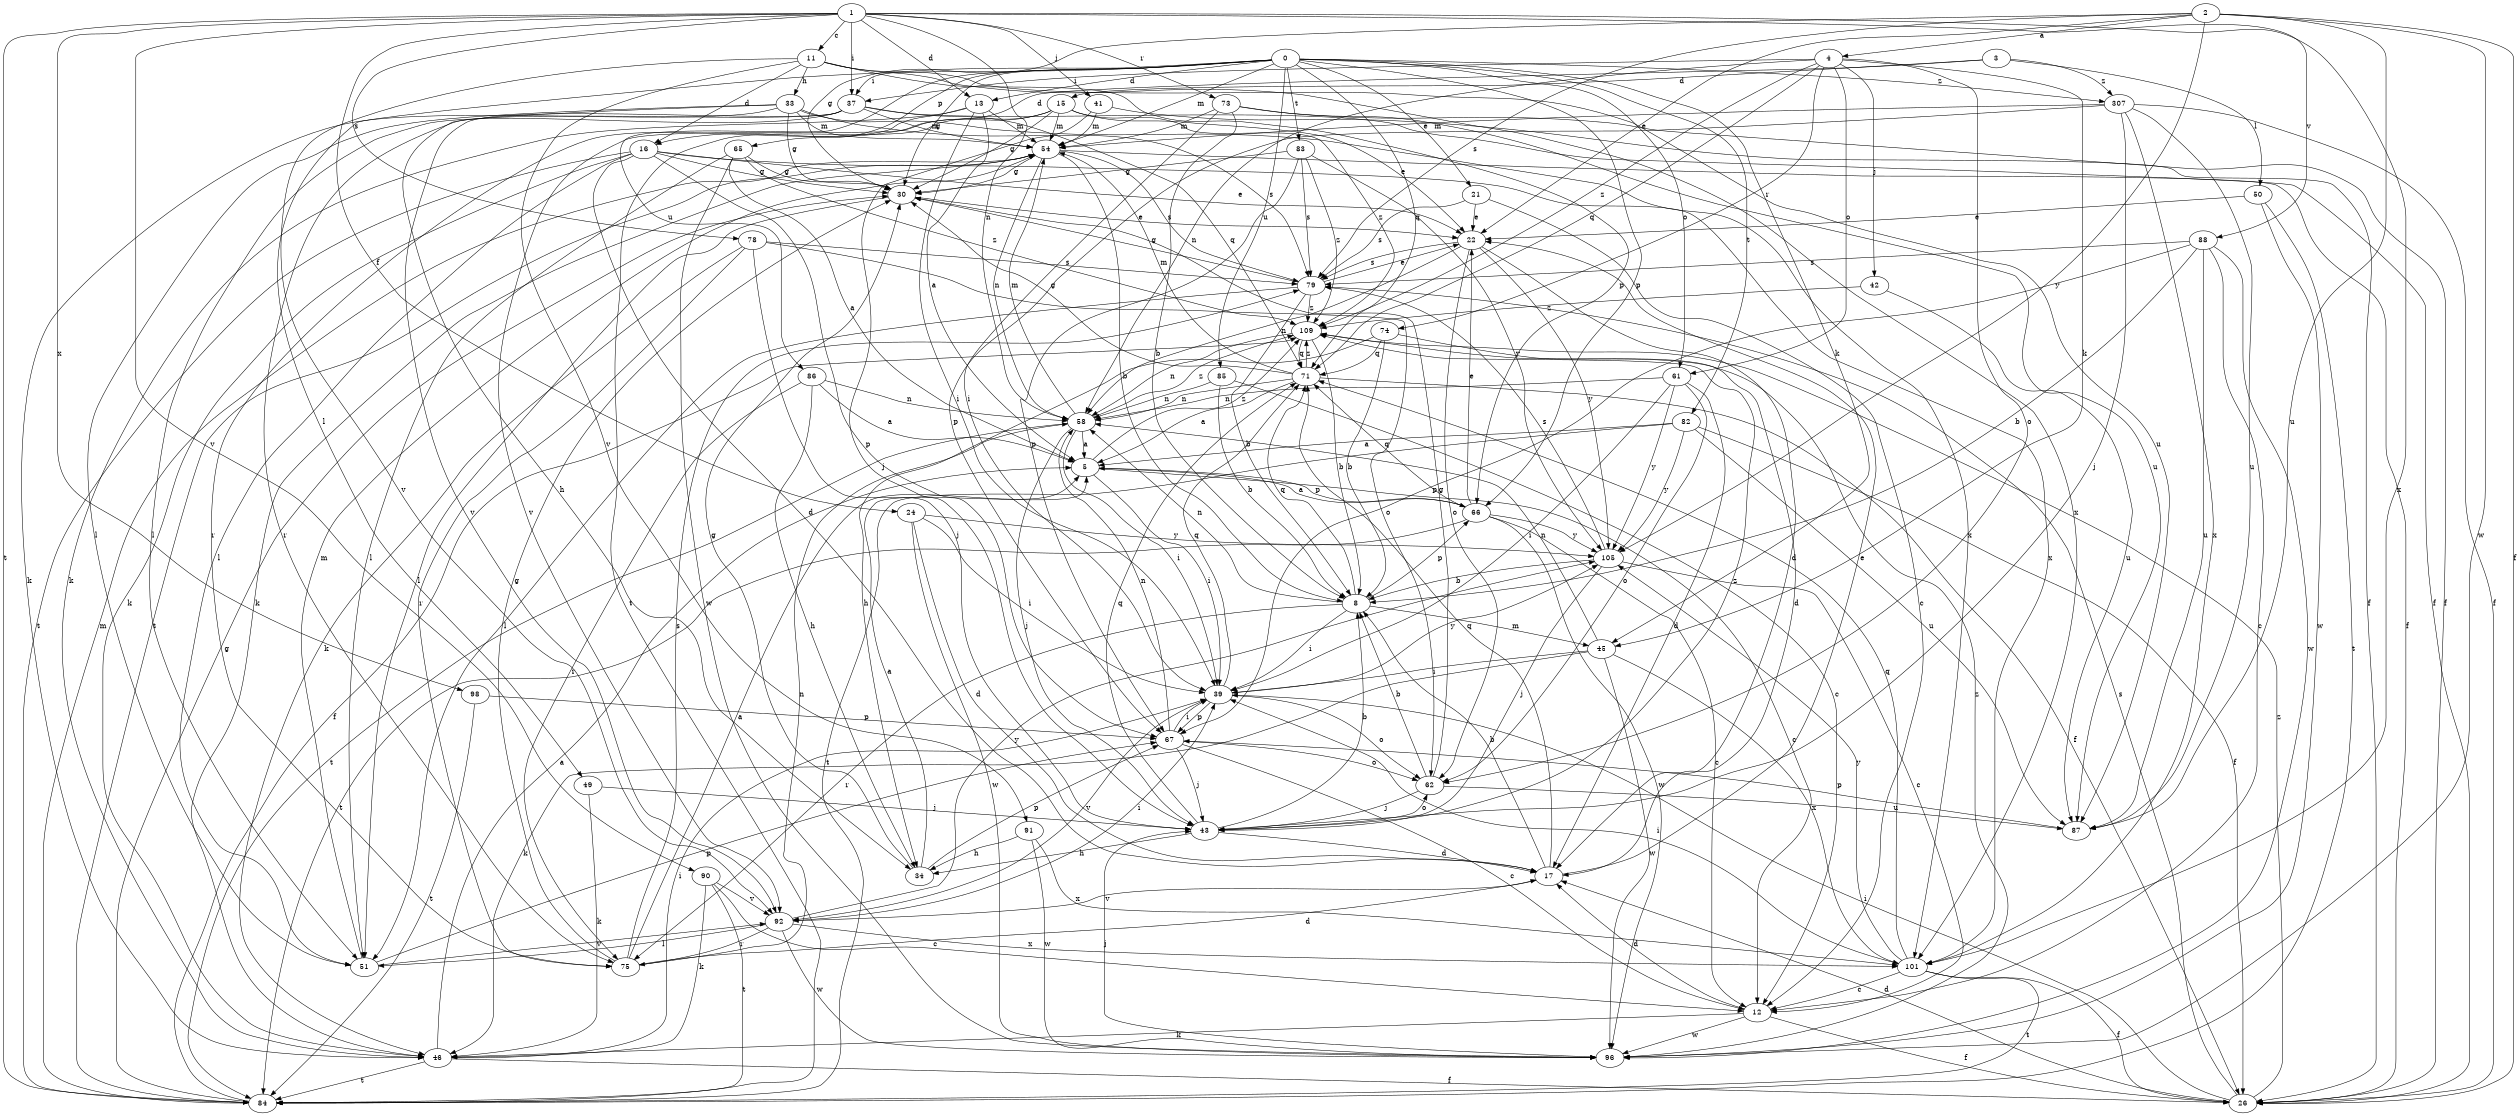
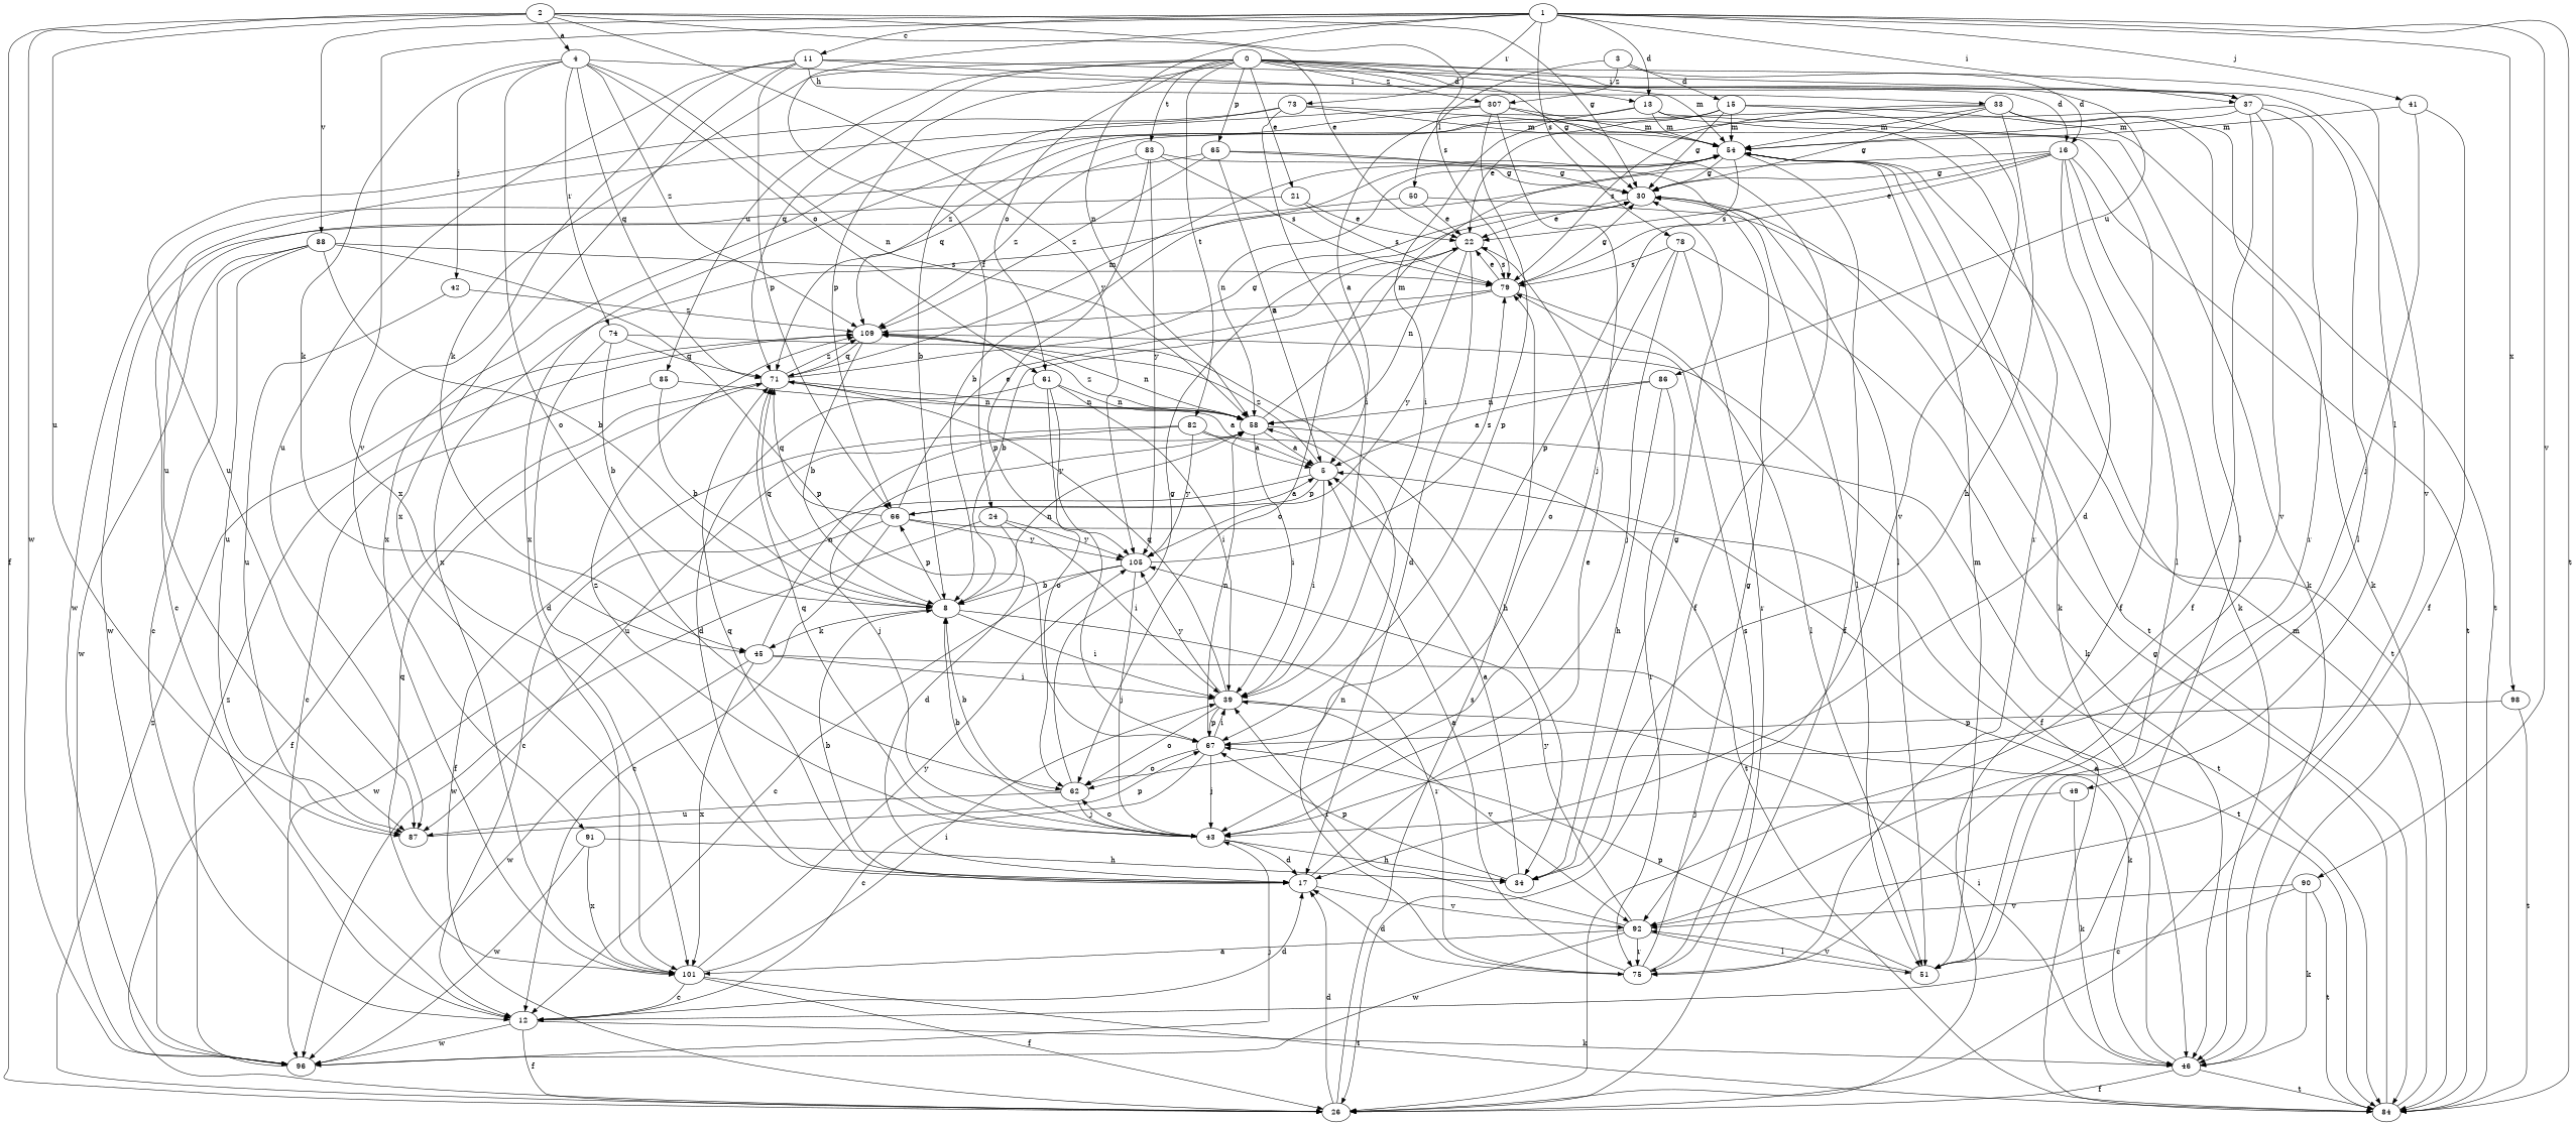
  strict digraph {
    0
    13
    21
    30
    37
    45
    49
    54
    61
    65
    66
    71
    82
    83
    85
    86
    n17 [label=307]
    5
    39
    75
    46
    22
    79
    12
    51
    26
    92
    58
    101
    96
    43
    84
    8
    105
    62
    17
    109
    87
    67
    34
    1
    11
    24
    41
    73
    78
    88
    90
    98
    16
    33
    91
    2
    4
    42
    74
    3
    15
    50
    0 -> 13 [label=d]
    0 -> 21 [label=e]
    0 -> 30 [label=g]
    0 -> 37 [label=i]
    0 -> 45 [label=k]
    0 -> 49 [label=l]
    0 -> 54 [label=m]
    0 -> 61 [label=o]
    0 -> 65 [label=p]
    0 -> 66 [label=p]
    0 -> 71 [label=q]
    0 -> 82 [label=t]
    0 -> 83 [label=t]
    0 -> 85 [label=u]
    0 -> 86 [label=u]
    0 -> n17 [label=z]
    13 -> 54 [label=m]
    13 -> 5 [label=a]
    13 -> 39 [label=i]
    13 -> 75 [label=r]
    13 -> 46 [label=k]
    21 -> 22 [label=e]
    21 -> 79 [label=s]
    21 -> 12 [label=c]
    30 -> 22 [label=e]
    30 -> 51 [label=l]
    37 -> 54 [label=m]
    37 -> 71 [label=q]
    37 -> 75 [label=r]
    37 -> 51 [label=l]
    37 -> 26 [label=f]
    37 -> 92 [label=v]
    45 -> 39 [label=i]
    45 -> 46 [label=k]
    45 -> 58 [label=n]
    45 -> 101 [label=x]
    45 -> 96 [label=w]
    49 -> 46 [label=k]
    49 -> 43 [label=j]
    54 -> 30 [label=g]
    54 -> 46 [label=k]
    54 -> 79 [label=s]
    54 -> 26 [label=f]
    54 -> 58 [label=n]
    54 -> 84 [label=t]
    54 -> 8 [label=b]
    61 -> 39 [label=i]
    61 -> 58 [label=n]
    61 -> 105 [label=y]
    61 -> 62 [label=o]
    61 -> 17 [label=d]
    65 -> 30 [label=g]
    65 -> 5 [label=a]
    65 -> 51 [label=l]
    65 -> 96 [label=w]
    65 -> 109 [label=z]
    66 -> 71 [label=q]
    66 -> 5 [label=a]
    66 -> 22 [label=e]
    66 -> 12 [label=c]
    66 -> 96 [label=w]
    66 -> 84 [label=t]
    66 -> 105 [label=y]
    71 -> 30 [label=g]
    71 -> 54 [label=m]
    71 -> 5 [label=a]
    71 -> 26 [label=f]
    71 -> 58 [label=n]
    71 -> 109 [label=z]
    82 -> 5 [label=a]
    82 -> 26 [label=f]
    82 -> 84 [label=t]
    82 -> 105 [label=y]
    82 -> 87 [label=u]
    83 -> 30 [label=g]
    83 -> 79 [label=s]
    83 -> 105 [label=y]
    83 -> 109 [label=z]
    83 -> 67 [label=p]
    85 -> 12 [label=c]
    85 -> 58 [label=n]
    85 -> 8 [label=b]
    86 -> 5 [label=a]
    86 -> 75 [label=r]
    86 -> 58 [label=n]
    86 -> 34 [label=h]
    n17 -> 54 [label=m]
    n17 -> 26 [label=f]
    n17 -> 101 [label=x]
    n17 -> 43 [label=j]
    n17 -> 87 [label=u]
    n17 -> 67 [label=p]
    5 -> 66 [label=p]
    5 -> 39 [label=i]
    5 -> 12 [label=c]
    5 -> 109 [label=z]
    39 -> 71 [label=q]
    39 -> 92 [label=v]
    39 -> 105 [label=y]
    39 -> 62 [label=o]
    39 -> 67 [label=p]
    75 -> 30 [label=g]
    75 -> 5 [label=a]
    75 -> 79 [label=s]
    75 -> 58 [label=n]
    75 -> 17 [label=d]
    46 -> 5 [label=a]
    46 -> 39 [label=i]
    46 -> 26 [label=f]
    46 -> 84 [label=t]
    22 -> 79 [label=s]
    22 -> 58 [label=n]
    22 -> 105 [label=y]
    22 -> 62 [label=o]
    22 -> 17 [label=d]
    79 -> 30 [label=g]
    79 -> 22 [label=e]
    79 -> 51 [label=l]
    79 -> 8 [label=b]
    79 -> 109 [label=z]
    12 -> 46 [label=k]
    12 -> 26 [label=f]
    12 -> 96 [label=w]
    12 -> 17 [label=d]
    51 -> 54 [label=m]
    51 -> 92 [label=v]
    51 -> 67 [label=p]
-   26 -> 39 [label=i]
    26 -> 79 [label=s]
    26 -> 17 [label=d]
    26 -> 109 [label=z]
    92 -> 39 [label=i]
    92 -> 75 [label=r]
    92 -> 51 [label=l]
-   92 -> 101 [label=x]
+   92 -> 101 [label=a]
    92 -> 96 [label=w]
    92 -> 105 [label=y]
    58 -> 54 [label=m]
    58 -> 5 [label=a]
    58 -> 39 [label=i]
    58 -> 43 [label=j]
    58 -> 84 [label=t]
    58 -> 109 [label=z]
    101 -> 71 [label=q]
    101 -> 39 [label=i]
    101 -> 12 [label=c]
    101 -> 26 [label=f]
    101 -> 84 [label=t]
    101 -> 105 [label=y]
    96 -> 43 [label=j]
    96 -> 109 [label=z]
    43 -> 71 [label=q]
    43 -> 8 [label=b]
    43 -> 62 [label=o]
    43 -> 17 [label=d]
    43 -> 109 [label=z]
    43 -> 34 [label=h]
    84 -> 30 [label=g]
    84 -> 54 [label=m]
    84 -> 109 [label=f]
-   8 -> 45 [label=m]
+   8 -> 45 [label=k]
    8 -> 66 [label=p]
    8 -> 71 [label=q]
    8 -> 39 [label=i]
    8 -> 75 [label=r]
    8 -> 58 [label=n]
    105 -> 79 [label=s]
    105 -> 12 [label=c]
    105 -> 43 [label=j]
    105 -> 8 [label=b]
    62 -> 30 [label=g]
    62 -> 43 [label=j]
    62 -> 8 [label=b]
    62 -> 87 [label=u]
    17 -> 71 [label=q]
    17 -> 22 [label=e]
    17 -> 92 [label=v]
    17 -> 8 [label=b]
    109 -> 71 [label=q]
    109 -> 58 [label=n]
    109 -> 8 [label=b]
    87 -> 67 [label=p]
    67 -> 39 [label=i]
    67 -> 12 [label=c]
    67 -> 58 [label=n]
    67 -> 43 [label=j]
    67 -> 62 [label=o]
    34 -> 30 [label=g]
    34 -> 5 [label=a]
    34 -> 67 [label=p]
    1 -> 13 [label=d]
    1 -> 37 [label=i]
    1 -> 58 [label=n]
    1 -> 101 [label=x]
    1 -> 84 [label=t]
    1 -> 11 [label=c]
    1 -> 24 [label=f]
    1 -> 41 [label=j]
    1 -> 73 [label=r]
    1 -> 78 [label=s]
    1 -> 88 [label=v]
    1 -> 90 [label=v]
    1 -> 98 [label=x]
    11 -> 66 [label=p]
    11 -> 92 [label=v]
    11 -> 101 [label=x]
    11 -> 87 [label=u]
    11 -> 16 [label=d]
    11 -> 33 [label=h]
    11 -> 91 [label=v]
    24 -> 39 [label=i]
    24 -> 96 [label=w]
    24 -> 105 [label=y]
    24 -> 17 [label=d]
    41 -> 54 [label=m]
    41 -> 26 [label=f]
    41 -> 43 [label=j]
    73 -> 54 [label=m]
    73 -> 39 [label=i]
    73 -> 26 [label=f]
    73 -> 8 [label=b]
    73 -> 87 [label=u]
    78 -> 75 [label=r]
    78 -> 46 [label=k]
    78 -> 79 [label=s]
    78 -> 43 [label=j]
    78 -> 62 [label=o]
    88 -> 79 [label=s]
    88 -> 12 [label=c]
    88 -> 96 [label=w]
    88 -> 8 [label=b]
    88 -> 87 [label=u]
    88 -> 67 [label=p]
    90 -> 46 [label=k]
    90 -> 12 [label=c]
    90 -> 92 [label=v]
    90 -> 84 [label=t]
    98 -> 84 [label=t]
    98 -> 67 [label=p]
    16 -> 30 [label=g]
    16 -> 46 [label=k]
    16 -> 22 [label=e]
    16 -> 51 [label=l]
    16 -> 101 [label=x]
    16 -> 84 [label=t]
    16 -> 17 [label=d]
    16 -> 67 [label=p]
    33 -> 30 [label=g]
    33 -> 54 [label=m]
    33 -> 46 [label=k]
    33 -> 79 [label=s]
    33 -> 51 [label=l]
    33 -> 101 [label=x]
    33 -> 34 [label=h]
    91 -> 101 [label=x]
    91 -> 96 [label=w]
    91 -> 34 [label=h]
    2 -> 30 [label=g]
    2 -> 22 [label=e]
    2 -> 79 [label=s]
    2 -> 26 [label=f]
    2 -> 96 [label=w]
    2 -> 105 [label=y]
    2 -> 87 [label=u]
    2 -> 4 [label=a]
    4 -> 37 [label=i]
    4 -> 45 [label=k]
    4 -> 61 [label=o]
    4 -> 71 [label=q]
    4 -> 58 [label=n]
    4 -> 62 [label=o]
    4 -> 109 [label=z]
    4 -> 42 [label=j]
    4 -> 74 [label=r]
    42 -> 109 [label=z]
    42 -> 87 [label=u]
    74 -> 71 [label=q]
    74 -> 8 [label=b]
    74 -> 17 [label=d]
    74 -> 34 [label=h]
    3 -> n17 [label=z]
    3 -> 16 [label=d]
    3 -> 15 [label=d]
    3 -> 50 [label=l]
    15 -> 30 [label=g]
    15 -> 54 [label=m]
    15 -> 22 [label=e]
    15 -> 92 [label=v]
    15 -> 84 [label=t]
    15 -> 109 [label=z]
    50 -> 22 [label=e]
    50 -> 96 [label=w]
    50 -> 84 [label=t]
  }
